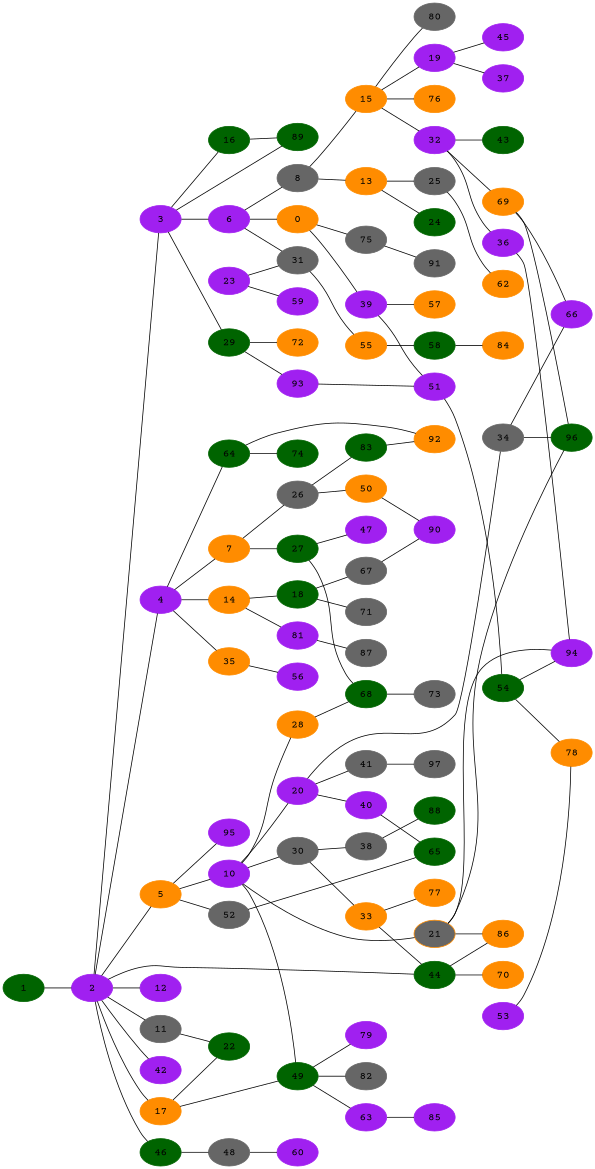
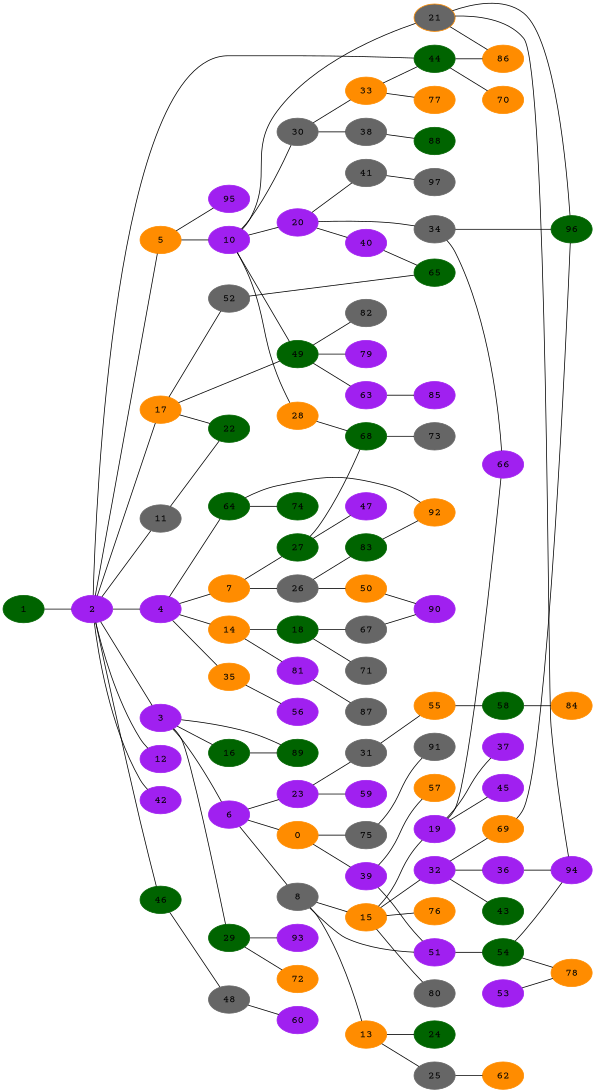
  graph {
    fontname="Courier Prime"
    rankdir=LR
    node [color=purple fontname="Courier Prime" style=filled]
    edge [fontname="Courier Prime"]
    1 [color=darkgreen]
    2
    3
    4
    5 [color=darkorange]
    11 [color=gray40]
    12
    17 [color=darkorange]
    42
    44 [color=darkgreen]
    46 [color=darkgreen]
    6
    16 [color=darkgreen]
    29 [color=darkgreen]
    89 [color=darkgreen]
    7 [color=darkorange]
    14 [color=darkorange]
    35 [color=darkorange]
    64 [color=darkgreen]
    10
    95
    22 [color=darkgreen]
    49 [color=darkgreen]
    52 [color=gray40]
    86 [color=darkorange]
    70 [color=darkorange]
    48 [color=gray40]
    8 [color=gray40]
    n29 [color=darkorange label=0]
    23
    72 [color=darkorange]
    93
    26 [color=gray40]
    27 [color=darkgreen]
    18 [color=darkgreen]
    81
    56
    74 [color=darkgreen]
    92 [color=darkorange]
    20
    21 [color=darkorange fillcolor=gray40]
    28 [color=darkorange]
    30 [color=gray40]
    13 [color=darkorange]
    15 [color=darkorange]
    51
    39
    75 [color=gray40]
    31 [color=gray40]
    59
    50 [color=darkorange]
    83 [color=darkgreen]
    47
    68 [color=darkgreen]
    24 [color=darkgreen]
    25 [color=gray40]
    19
    32
    76 [color=darkorange]
    80 [color=gray40]
    54 [color=darkgreen]
    57 [color=darkorange]
    91 [color=gray40]
    34 [color=gray40]
    40
    41 [color=gray40]
    94
    96 [color=darkgreen]
    33 [color=darkorange]
    38 [color=gray40]
    63
    79
    82 [color=gray40]
    62 [color=darkorange]
    67 [color=gray40]
    71 [color=gray40]
    87 [color=gray40]
    37
    45
    66
    36
    43 [color=darkgreen]
    69 [color=darkorange]
    65 [color=darkgreen]
    90
    97 [color=gray40]
    55 [color=darkorange]
    73 [color=gray40]
    77 [color=darkorange]
    88 [color=darkgreen]
    78 [color=darkorange]
    53
    58 [color=darkgreen]
    60
    85
    84 [color=darkorange]
    1 -- 2
    2 -- 3
    2 -- 4
    2 -- 5
    2 -- 11
    2 -- 12
    2 -- 17
    2 -- 42
    2 -- 44
    2 -- 46
    3 -- 6
    3 -- 16
    3 -- 29
    3 -- 89
    4 -- 7
    4 -- 14
    4 -- 35
    4 -- 64
    5 -- 10
    5 -- 95
    11 -- 22
    17 -- 22
    17 -- 49
-   5 -- 52
+   17 -- 52
    44 -- 86
    44 -- 70
    46 -- 48
    6 -- 8
    6 -- n29
-   6 -- 31
+   6 -- 23
    16 -- 89
    29 -- 72
    29 -- 93
    7 -- 26
    7 -- 27
    14 -- 18
    14 -- 81
    35 -- 56
    64 -- 74
    64 -- 92
    10 -- 49
    10 -- 20
    10 -- 21
    10 -- 28
    10 -- 30
    49 -- 63
    49 -- 79
    49 -- 82
    52 -- 65
    48 -- 60
    8 -- 13
    8 -- 15
-   93 -- 51
+   8 -- 51
    n29 -- 39
    n29 -- 75
    23 -- 31
    23 -- 59
    26 -- 50
    26 -- 83
    27 -- 47
    27 -- 68
    18 -- 67
    18 -- 71
    81 -- 87
    20 -- 34
    20 -- 40
    20 -- 41
    21 -- 86
    21 -- 94
    21 -- 96
    28 -- 68
    30 -- 33
    30 -- 38
    13 -- 24
    13 -- 25
    15 -- 19
    15 -- 32
    15 -- 76
    15 -- 80
    51 -- 54
    39 -- 51
    39 -- 57
    75 -- 91
    31 -- 55
    50 -- 90
    83 -- 92
    68 -- 73
    25 -- 62
    19 -- 37
    19 -- 45
-   69 -- 66
+   19 -- 66
    32 -- 36
    32 -- 43
    32 -- 69
    54 -- 94
    54 -- 78
    34 -- 96
    34 -- 66
    40 -- 65
    41 -- 97
    33 -- 44
    33 -- 77
    38 -- 88
    63 -- 85
    67 -- 90
    36 -- 94
    69 -- 96
    55 -- 58
    53 -- 78
    58 -- 84
  }
